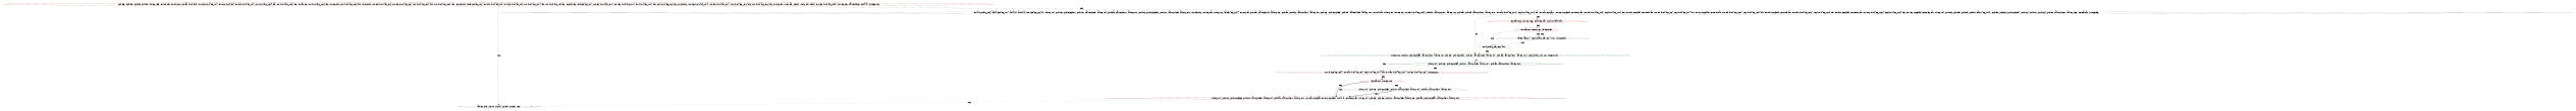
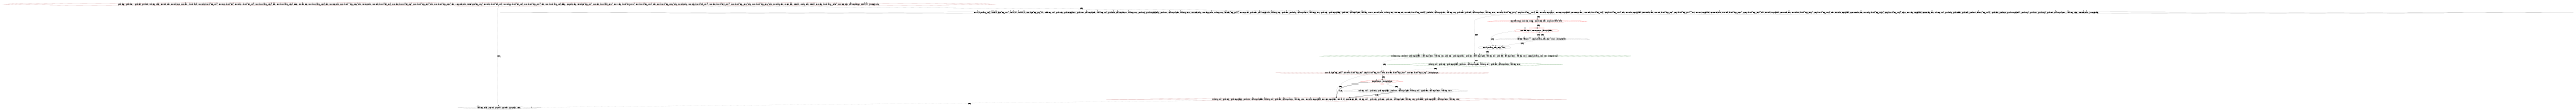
  digraph {
    node [color=gray40 shape=diamond]
    edge [arrowhead=tee style=dashed]
    n1 [color=brown label="'push ebp', 'push ebx', 'push edi', 'push esi', 'sub esp, 0x9c', 'mov esi, edx', 'mov edi, ecx', 'mov eax, dword [ecx]', 'mov edx, dword [ecx+0x4]', 'mov ecx, dword [esi]', 'mov ebx, dword [esi+0x4]', 'mov dword [esp+0x34], eax', 'mov dword [esp+0x30], ecx', 'xor eax, ecx', 'mov dword [esp+0x2c], edx', 'mov ecx, edx', 'mov dword [esp+0x28], ebx', 'xor ecx, ebx', 'mov edx, dword [edi+0x8]', 'mov ebx, dword [esi+0x8]', 'mov dword [esp+0x24], edx', 'mov dword [esp+0x20], ebx', 'cmp edx, ebx', 'setne byte [esp+0x6]', 'mov edx, dword [edi+0xc]', 'mov ebp, dword [esi+0xc]', 'mov dword [esp+0x14], edx', 'mov dword [esp+0xc], ebp', 'cmp edx, ebp', 'sete byte [esp+0x7]', 'mov edx, dword [edi+0x10]', 'mov ebp, dword [esi+0x10]', 'mov dword [esp+0x10], edx', 'mov dword [esp+0x8], ebp', 'xor edx, ebp', 'mov ebp, dword [edi+0x14]', 'mov ebx, dword [esi+0x14]', 'mov dword [esp+0x1c], ebp', 'mov dword [esp+0x18], ebx', 'xor ebp, ebx', 'or ecx, eax', 'sete bh', 'or ebp, edx', 'sete bl', 'mov ebp, dword [esp+0xb0]', 'mov ecx, ebp', 'call 0x804ec60', 'test al, al', 'je 0x80510b8', " shape=ellipse]
    n2 [label="'add esp, 0x9c', 'pop esi', 'pop edi', 'pop ebx', 'pop ebp', 'retn', "]
    n3 [label="'mov al, byte [esp+0x6]', 'and al, byte [esp+0x7]', 'and al, bl', 'and bh, al', 'mov byte [esp+0x6], bh', 'sub esp, 0x4', 'push 0x5', 'push 0x805be77', 'push 0x0', 'call 0x8048ef0', 'add esp, 0x4', 'push eax', 'call 0x804ec70', 'add esp, 0xc', 'push 0x5', 'push 0x805be98', 'push 0x0', 'call 0x8048ef0', 'add esp, 0x10', 'mov edx, ebp', 'mov ebp, eax', 'sub esp, 0xc', 'lea ebx, [esp+0x44]', 'mov ecx, edi', 'push ebx', 'call 0x80510d0', 'add esp, 0x8', 'push eax', 'push ebp', 'call 0x804ec70', 'add esp, 0xc', 'push 0x5', 'push 0x805beb6', 'push 0x0', 'call 0x8048ef0', 'add esp, 0x10', 'mov edi, eax', 'sub esp, 0xc', 'mov ecx, esi', 'mov edx, dword [esp+0xbc]', 'push ebx', 'call 0x80510d0', 'add esp, 0x8', 'push eax', 'push edi', 'call 0x804ec70', 'add esp, 0x10', 'mov eax, dword [esp+0x18]', 'cmp dword [esp+0x1c], eax', 'mov eax, 0x805a517', 'mov ecx, 0x805bf0d', 'cmove ecx, eax', 'mov edx, dword [esp+0x8]', 'cmp dword [esp+0x10], edx', 'mov edx, 0x805bf0f', 'cmove edx, eax', 'mov esi, dword [esp+0xc]', 'cmp dword [esp+0x14], esi', 'mov esi, 0x805bf0f', 'cmove esi, eax', 'mov edi, dword [esp+0x20]', 'cmp dword [esp+0x24], edi', 'mov edi, 0x805bf0f', 'cmove edi, eax', 'mov ebx, dword [esp+0x28]', 'cmp dword [esp+0x2c], ebx', 'mov ebx, 0x805bf0f', 'cmove ebx, eax', 'mov ebp, dword [esp+0x30]', 'cmp dword [esp+0x34], ebp', 'mov ebp, 0x805bf0f', 'cmove ebp, eax', 'sub esp, 0x4', 'push ebp', 'push ebx', 'push edi', 'push esi', 'lea esi, [esp+0x4c]', 'push edx', 'push ecx', 'push 0x805bed4', 'push 0x64', 'push 0x1', 'push 0x64', 'push esi', 'call 0x8048e10', 'add esp, 0x30', 'test eax, eax', 'js 0x8050fe5', "]
    n4 [color=darkgreen label="'sub esp, 0x8', 'push esi', 'push 0x805bfab', 'call 0x804ec70', 'add esp, 0xc', 'push 0x5', 'push 0x805bf12', 'push 0x0', 'call 0x8048ef0', 'add esp, 0x4', 'push eax', 'call 0x804ec70', 'add esp, 0x10', 'cmp byte [esp+0x6], 0x0', 'je 0x8051034', "]
    n5 [color=red label="'cmp eax, 0x63', 'mov ecx, 0x63', 'cmovb ecx, eax', 'nop dword [eax], eax', "]
    n6 [color=brown label="'mov bl, byte [esp+0xb4]', 'mov eax, dword [esp+0xc]', 'cmp dword [esp+0x14], eax', 'mov eax, dword [esp+0x10]', 'mov ecx, dword [esp+0x8]', 'je 0x805106e', "]
    n7 [color=darkgreen label="'sub esp, 0x4', 'push 0x5', 'push 0x805bf2a', 'push 0x0', 'call 0x8048ef0', 'add esp, 0x4', 'push eax', 'call 0x804ec70', 'add esp, 0x10', "]
-   n8 [color=red label="'mov eax, ecx', 'test ecx, ecx', 'jle 9x8050fe0'," shape=ellipse]
+   n8 [color=red label="'mov eax, ecx', 'test ecx, ecx', 'jle 0x8050fe0', " shape=ellipse]
    n9 [color=brown label="'sub esp, 0x4', 'push 0x5', 'push 0x805bf83', 'push 0x0', 'call 0x8048ef0', 'add esp, 0x4', 'push eax', 'call 0x804ec70', 'add esp, 0x10', 'mov eax, 0x805bfaf', 'mov ecx, 0x805bfc2', 'test bl, bl', 'cmovne ecx, eax', 'sub esp, 0x4', 'push 0x5', 'push ecx', 'push 0x0', 'call 0x8048ef0', 'add esp, 0x8', 'push eax', 'push 0x805bfa4', 'call 0x804ec70', 'add esp, 0x10', "]
-   n10 [color=red label="'cmp eax, ecx', 'je 0x805106e', "]
+   n10 [color=red label="'cmp eax, ecx', 'je 0x805156e',"]
    n11 [label="'mov byte [esp+eax+0x38], 0x0', " shape=ellipse]
    n12 [label="'lea ecx, [eax-0x1]', 'cmp byte [esp+eax+0x37], 0x20', 'je 0x8050fd0', "]
    n13 [label="'sub esp, 0x4', 'push 0x5', 'push 0x805bf5c', 'push 0x0', 'call 0x8048ef0', 'add esp, 0x4', 'push eax', 'call 0x804ec70', 'add esp, 0x10', " shape=ellipse]
    n1 -> n2 [arrowhead=dot label=CFG]
    n1 -> n3 [label=CFG]
    n3 -> n4 [arrowhead=dot label=CFG]
    n3 -> n5 [arrowhead=dot label=CFG style=dotted]
    n4 -> n6 [label=CFG style=dotted]
    n4 -> n7 [arrowhead=dot label=CFG]
    n5 -> n8 [label=CFG]
    n6 -> n9 [label=CFG]
    n6 -> n10 [label=CFG style=bold]
    n7 -> n6 [label=CFG style=dotted]
    n8 -> n11 [label=CFG]
    n8 -> n12 [arrowhead=dot label=CFG style=dotted]
    n9 -> n2 [label=CFG style=dotted]
    n10 -> n9 [arrowhead=dot label=CFG style=bold]
    n10 -> n13 [arrowhead=dot label=CFG]
    n11 -> n4 [arrowhead=dot label=CFG style=dotted]
    n12 -> n8 [label=CFG style=dotted]
    n12 -> n11 [label=CFG]
    n13 -> n9 [arrowhead=dot label=CFG style=bold]
  }
